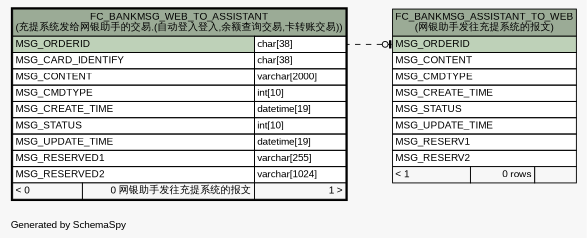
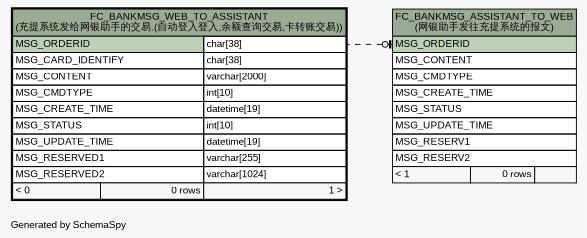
  digraph {
    bgcolor="#f7f7f7"
    fontname="Liberation Sans"
    fontsize=11
    label="\nGenerated by SchemaSpy"
    labeljust=l
    nodesep=0.18
    rankdir=RL
    ranksep=0.46
    node [fontname="Liberation Sans" fontsize=11 shape=plaintext]
    n1 [label=<     <TABLE BORDER="0" CELLBORDER="1" CELLSPACING="0" BGCOLOR="#ffffff">       <TR><TD COLSPAN="3" BGCOLOR="#9bab96" ALIGN="CENTER">FC_BANKMSG_ASSISTANT_TO_WEB<br/>(网银助手发往充提系统的报文)</TD></TR>       <TR><TD PORT="MSG_ORDERID" COLSPAN="3" BGCOLOR="#bed1b8" ALIGN="LEFT">MSG_ORDERID</TD></TR>       <TR><TD PORT="MSG_CONTENT" COLSPAN="3" ALIGN="LEFT">MSG_CONTENT</TD></TR>       <TR><TD PORT="MSG_CMDTYPE" COLSPAN="3" ALIGN="LEFT">MSG_CMDTYPE</TD></TR>       <TR><TD PORT="MSG_CREATE_TIME" COLSPAN="3" ALIGN="LEFT">MSG_CREATE_TIME</TD></TR>       <TR><TD PORT="MSG_STATUS" COLSPAN="3" ALIGN="LEFT">MSG_STATUS</TD></TR>       <TR><TD PORT="MSG_UPDATE_TIME" COLSPAN="3" ALIGN="LEFT">MSG_UPDATE_TIME</TD></TR>       <TR><TD PORT="MSG_RESERV1" COLSPAN="3" ALIGN="LEFT">MSG_RESERV1</TD></TR>       <TR><TD PORT="MSG_RESERV2" COLSPAN="3" ALIGN="LEFT">MSG_RESERV2</TD></TR>       <TR><TD ALIGN="LEFT" BGCOLOR="#f7f7f7">&lt; 1</TD><TD ALIGN="RIGHT" BGCOLOR="#f7f7f7">0 rows</TD><TD ALIGN="RIGHT" BGCOLOR="#f7f7f7">  </TD></TR>     </TABLE>>]
-   n2 [label=<     <TABLE BORDER="2" CELLBORDER="1" CELLSPACING="0" BGCOLOR="#ffffff">       <TR><TD COLSPAN="3" BGCOLOR="#9bab96" ALIGN="CENTER">FC_BANKMSG_WEB_TO_ASSISTANT<br/>(充提系统发给网银助手的交易.(自动登入登入,余额查询交易,卡转账交易))</TD></TR>       <TR><TD PORT="MSG_ORDERID" COLSPAN="2" BGCOLOR="#bed1b8" ALIGN="LEFT">MSG_ORDERID</TD><TD PORT="MSG_ORDERID.type" ALIGN="LEFT">char[38]</TD></TR>       <TR><TD PORT="MSG_CARD_IDENTIFY" COLSPAN="2" ALIGN="LEFT">MSG_CARD_IDENTIFY</TD><TD PORT="MSG_CARD_IDENTIFY.type" ALIGN="LEFT">char[38]</TD></TR>       <TR><TD PORT="MSG_CONTENT" COLSPAN="2" ALIGN="LEFT">MSG_CONTENT</TD><TD PORT="MSG_CONTENT.type" ALIGN="LEFT">varchar[2000]</TD></TR>       <TR><TD PORT="MSG_CMDTYPE" COLSPAN="2" ALIGN="LEFT">MSG_CMDTYPE</TD><TD PORT="MSG_CMDTYPE.type" ALIGN="LEFT">int[10]</TD></TR>       <TR><TD PORT="MSG_CREATE_TIME" COLSPAN="2" ALIGN="LEFT">MSG_CREATE_TIME</TD><TD PORT="MSG_CREATE_TIME.type" ALIGN="LEFT">datetime[19]</TD></TR>       <TR><TD PORT="MSG_STATUS" COLSPAN="2" ALIGN="LEFT">MSG_STATUS</TD><TD PORT="MSG_STATUS.type" ALIGN="LEFT">int[10]</TD></TR>       <TR><TD PORT="MSG_UPDATE_TIME" COLSPAN="2" ALIGN="LEFT">MSG_UPDATE_TIME</TD><TD PORT="MSG_UPDATE_TIME.type" ALIGN="LEFT">datetime[19]</TD></TR>       <TR><TD PORT="MSG_RESERVED1" COLSPAN="2" ALIGN="LEFT">MSG_RESERVED1</TD><TD PORT="MSG_RESERVED1.type" ALIGN="LEFT">varchar[255]</TD></TR>       <TR><TD PORT="MSG_RESERVED2" COLSPAN="2" ALIGN="LEFT">MSG_RESERVED2</TD><TD PORT="MSG_RESERVED2.type" ALIGN="LEFT">varchar[1024]</TD></TR>       <TR><TD ALIGN="LEFT" BGCOLOR="#f7f7f7">&lt; 0</TD><TD ALIGN="RIGHT" BGCOLOR="#f7f7f7">0 网银助手发往充提系统的报文</TD><TD ALIGN="RIGHT" BGCOLOR="#f7f7f7">1 &gt;</TD></TR>     </TABLE>>]
+   n2 [label=<     <TABLE BORDER="2" CELLBORDER="1" CELLSPACING="0" BGCOLOR="#ffffff">       <TR><TD COLSPAN="3" BGCOLOR="#9bab96" ALIGN="CENTER">FC_BANKMSG_WEB_TO_ASSISTANT<br/>(充提系统发给网银助手的交易.(自动登入登入,余额查询交易,卡转账交易))</TD></TR>       <TR><TD PORT="MSG_ORDERID" COLSPAN="2" BGCOLOR="#bed1b8" ALIGN="LEFT">MSG_ORDERID</TD><TD PORT="MSG_ORDERID.type" ALIGN="LEFT">char[38]</TD></TR>       <TR><TD PORT="MSG_CARD_IDENTIFY" COLSPAN="2" ALIGN="LEFT">MSG_CARD_IDENTIFY</TD><TD PORT="MSG_CARD_IDENTIFY.type" ALIGN="LEFT">char[38]</TD></TR>       <TR><TD PORT="MSG_CONTENT" COLSPAN="2" ALIGN="LEFT">MSG_CONTENT</TD><TD PORT="MSG_CONTENT.type" ALIGN="LEFT">varchar[2000]</TD></TR>       <TR><TD PORT="MSG_CMDTYPE" COLSPAN="2" ALIGN="LEFT">MSG_CMDTYPE</TD><TD PORT="MSG_CMDTYPE.type" ALIGN="LEFT">int[10]</TD></TR>       <TR><TD PORT="MSG_CREATE_TIME" COLSPAN="2" ALIGN="LEFT">MSG_CREATE_TIME</TD><TD PORT="MSG_CREATE_TIME.type" ALIGN="LEFT">datetime[19]</TD></TR>       <TR><TD PORT="MSG_STATUS" COLSPAN="2" ALIGN="LEFT">MSG_STATUS</TD><TD PORT="MSG_STATUS.type" ALIGN="LEFT">int[10]</TD></TR>       <TR><TD PORT="MSG_UPDATE_TIME" COLSPAN="2" ALIGN="LEFT">MSG_UPDATE_TIME</TD><TD PORT="MSG_UPDATE_TIME.type" ALIGN="LEFT">datetime[19]</TD></TR>       <TR><TD PORT="MSG_RESERVED1" COLSPAN="2" ALIGN="LEFT">MSG_RESERVED1</TD><TD PORT="MSG_RESERVED1.type" ALIGN="LEFT">varchar[255]</TD></TR>       <TR><TD PORT="MSG_RESERVED2" COLSPAN="2" ALIGN="LEFT">MSG_RESERVED2</TD><TD PORT="MSG_RESERVED2.type" ALIGN="LEFT">varchar[1024]</TD></TR>       <TR><TD ALIGN="LEFT" BGCOLOR="#f7f7f7">&lt; 0</TD><TD ALIGN="RIGHT" BGCOLOR="#f7f7f7">0 rows</TD><TD ALIGN="RIGHT" BGCOLOR="#f7f7f7">1 &gt;</TD></TR>     </TABLE>>]
    n1 -> n2 [arrowhead=none arrowsize=0.8 arrowtail=teeodot dir=back headport="MSG_ORDERID.type:e" style=dashed tailport="MSG_ORDERID:w" fontname="Liberation Sans"]
  }
